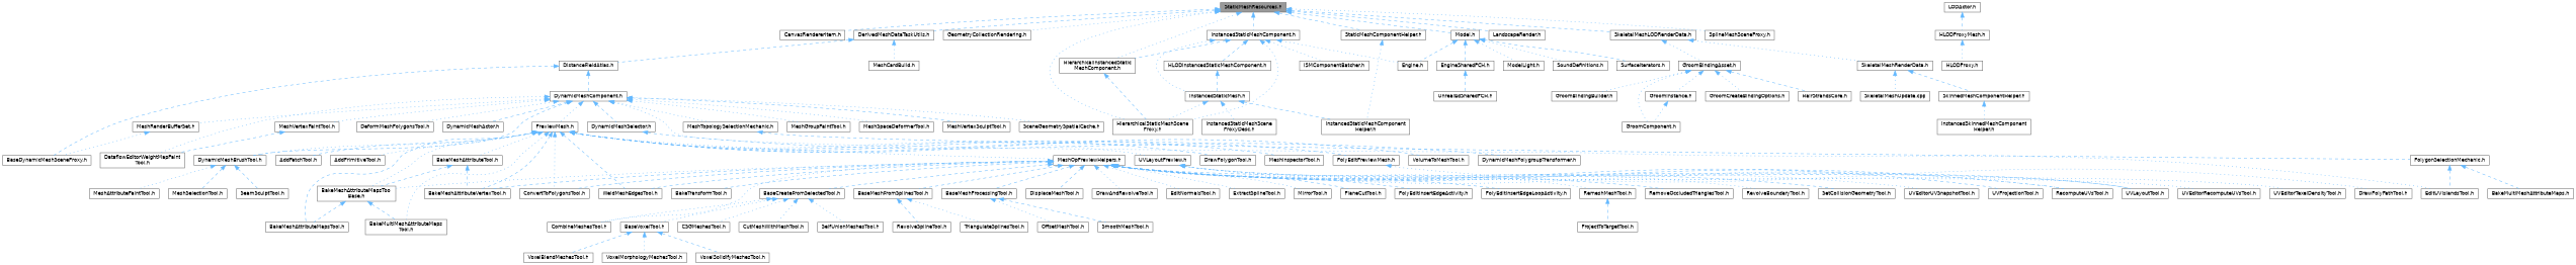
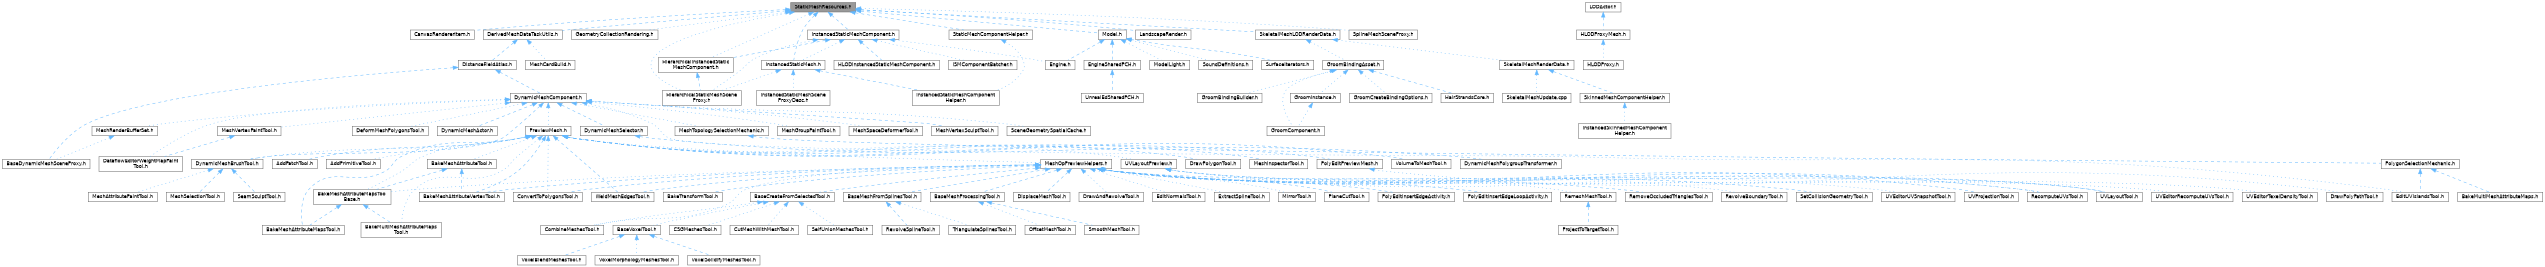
  digraph {
    node [color=grey40 fillcolor=white fontname=Helvetica fontsize=10 shape=box style=filled]
    edge [color=steelblue1 dir=back fontname=Helvetica fontsize=10 labelfontname=Helvetica labelfontsize=10 style=dashed]
    n1 [color=gray40 fillcolor=grey60 fontcolor=black height=0.2 label="StaticMeshResources.h" width=0.4]
    n2 [height=0.2 label="CanvasRendererItem.h" width=0.4]
    n3 [height=0.2 label="DerivedMeshDataTaskUtils.h" width=0.4]
    n4 [height=0.2 label="GeometryCollectionRendering.h" width=0.4]
    n5 [height=0.2 label="HierarchicalInstancedStatic\lMeshComponent.h" width=0.4]
    n6 [height=0.2 label="HierarchicalStaticMeshScene\lProxy.h" width=0.4]
    n7 [height=0.2 label="InstancedStaticMesh.h" width=0.4]
    n8 [height=0.2 label="InstancedStaticMeshComponent.h" width=0.4]
    n9 [height=0.2 label="LandscapeRender.h" width=0.4]
    n10 [height=0.2 label="Model.h" width=0.4]
    n11 [height=0.2 label="SkeletalMeshLODRenderData.h" width=0.4]
    n12 [height=0.2 label="SplineMeshSceneProxy.h" width=0.4]
    n13 [height=0.2 label="StaticMeshComponentHelper.h" width=0.4]
    n14 [height=0.2 label="DistanceFieldAtlas.h" width=0.4]
    n15 [height=0.2 label="MeshCardBuild.h" width=0.4]
    n16 [height=0.2 label="InstancedStaticMeshComponent\lHelper.h" width=0.4]
    n17 [height=0.2 label="InstancedStaticMeshScene\lProxyDesc.h" width=0.4]
    n18 [height=0.2 label="Engine.h" width=0.4]
    n19 [height=0.2 label="HLODInstancedStaticMeshComponent.h" width=0.4]
    n20 [height=0.2 label="ISMComponentBatcher.h" width=0.4]
    n21 [height=0.2 label="EngineSharedPCH.h" width=0.4]
    n22 [height=0.2 label="ModelLight.h" width=0.4]
    n23 [height=0.2 label="SoundDefinitions.h" width=0.4]
    n24 [height=0.2 label="SurfaceIterators.h" width=0.4]
    n25 [height=0.2 label="GroomBindingAsset.h" width=0.4]
    n26 [height=0.2 label="SkeletalMeshRenderData.h" width=0.4]
    n27 [height=0.2 label="BaseDynamicMeshSceneProxy.h" width=0.4]
    n28 [height=0.2 label="DynamicMeshComponent.h" width=0.4]
    n29 [height=0.2 label="DataflowEditorWeightMapPaint\lTool.h" width=0.4]
    n30 [height=0.2 label="DeformMeshPolygonsTool.h" width=0.4]
    n31 [height=0.2 label="DynamicMeshActor.h" width=0.4]
    n32 [height=0.2 label="DynamicMeshBrushTool.h" width=0.4]
    n33 [height=0.2 label="DynamicMeshSelector.h" width=0.4]
    n34 [height=0.2 label="EditUVIslandsTool.h" width=0.4]
    n35 [height=0.2 label="MeshGroupPaintTool.h" width=0.4]
    n36 [height=0.2 label="MeshRenderBufferSet.h" width=0.4]
    n37 [height=0.2 label="MeshSpaceDeformerTool.h" width=0.4]
    n38 [height=0.2 label="MeshTopologySelectionMechanic.h" width=0.4]
    n39 [height=0.2 label="MeshVertexPaintTool.h" width=0.4]
    n40 [height=0.2 label="MeshVertexSculptTool.h" width=0.4]
    n41 [height=0.2 label="PreviewMesh.h" width=0.4]
    n42 [height=0.2 label="SceneGeometrySpatialCache.h" width=0.4]
    n43 [height=0.2 label="MeshAttributePaintTool.h" width=0.4]
    n44 [height=0.2 label="MeshSelectionTool.h" width=0.4]
    n45 [height=0.2 label="SeamSculptTool.h" width=0.4]
    n46 [height=0.2 label="DynamicMeshPolygroupTransformer.h" width=0.4]
    n47 [height=0.2 label="PolygonSelectionMechanic.h" width=0.4]
    n48 [height=0.2 label="AddPatchTool.h" width=0.4]
    n49 [height=0.2 label="AddPrimitiveTool.h" width=0.4]
    n50 [height=0.2 label="BakeMeshAttributeMapsTool.h" width=0.4]
    n51 [height=0.2 label="BakeMeshAttributeMapsTool\lBase.h" width=0.4]
    n52 [height=0.2 label="BakeMultiMeshAttributeMaps\lTool.h" width=0.4]
    n53 [height=0.2 label="BakeMeshAttributeTool.h" width=0.4]
    n54 [height=0.2 label="BakeMeshAttributeVertexTool.h" width=0.4]
    n55 [height=0.2 label="ConvertToPolygonsTool.h" width=0.4]
    n56 [height=0.2 label="DrawPolygonTool.h" width=0.4]
    n57 [height=0.2 label="MeshInspectorTool.h" width=0.4]
    n58 [height=0.2 label="MeshOpPreviewHelpers.h" width=0.4]
    n59 [height=0.2 label="WeldMeshEdgesTool.h" width=0.4]
    n60 [height=0.2 label="PolyEditPreviewMesh.h" width=0.4]
    n61 [height=0.2 label="UVLayoutPreview.h" width=0.4]
    n62 [height=0.2 label="VolumeToMeshTool.h" width=0.4]
    n63 [height=0.2 label="BakeMultiMeshAttributeMaps.h" width=0.4]
    n64 [height=0.2 label="BakeTransformTool.h" width=0.4]
    n65 [height=0.2 label="BaseCreateFromSelectedTool.h" width=0.4]
    n66 [height=0.2 label="CombineMeshesTool.h" width=0.4]
    n67 [height=0.2 label="BaseMeshFromSplinesTool.h" width=0.4]
    n68 [height=0.2 label="BaseMeshProcessingTool.h" width=0.4]
    n69 [height=0.2 label="DisplaceMeshTool.h" width=0.4]
    n70 [height=0.2 label="DrawAndRevolveTool.h" width=0.4]
    n71 [height=0.2 label="EditNormalsTool.h" width=0.4]
    n72 [height=0.2 label="ExtractSplineTool.h" width=0.4]
    n73 [height=0.2 label="MirrorTool.h" width=0.4]
    n74 [height=0.2 label="PlaneCutTool.h" width=0.4]
    n75 [height=0.2 label="PolyEditInsertEdgeActivity.h" width=0.4]
    n76 [height=0.2 label="PolyEditInsertEdgeLoopActivity.h" width=0.4]
    n77 [height=0.2 label="RecomputeUVsTool.h" width=0.4]
    n78 [height=0.2 label="RemeshMeshTool.h" width=0.4]
    n79 [height=0.2 label="RemoveOccludedTrianglesTool.h" width=0.4]
    n80 [height=0.2 label="RevolveBoundaryTool.h" width=0.4]
    n81 [height=0.2 label="SetCollisionGeometryTool.h" width=0.4]
    n82 [height=0.2 label="UVEditorUVSnapshotTool.h" width=0.4]
    n83 [height=0.2 label="UVLayoutTool.h" width=0.4]
    n84 [height=0.2 label="UVProjectionTool.h" width=0.4]
    n85 [height=0.2 label="DrawPolyPathTool.h" width=0.4]
    n86 [height=0.2 label="UVEditorRecomputeUVsTool.h" width=0.4]
    n87 [height=0.2 label="UVEditorTexelDensityTool.h" width=0.4]
    n88 [height=0.2 label="BaseVoxelTool.h" width=0.4]
    n89 [height=0.2 label="CSGMeshesTool.h" width=0.4]
    n90 [height=0.2 label="CutMeshWithMeshTool.h" width=0.4]
    n91 [height=0.2 label="SelfUnionMeshesTool.h" width=0.4]
    n92 [height=0.2 label="RevolveSplineTool.h" width=0.4]
    n93 [height=0.2 label="TriangulateSplinesTool.h" width=0.4]
    n94 [height=0.2 label="OffsetMeshTool.h" width=0.4]
    n95 [height=0.2 label="SmoothMeshTool.h" width=0.4]
    n96 [height=0.2 label="ProjectToTargetTool.h" width=0.4]
    n97 [height=0.2 label="VoxelBlendMeshesTool.h" width=0.4]
    n98 [height=0.2 label="VoxelMorphologyMeshesTool.h" width=0.4]
    n99 [height=0.2 label="VoxelSolidifyMeshesTool.h" width=0.4]
    n100 [height=0.2 label="LODActor.h" width=0.4]
    n101 [height=0.2 label="HLODProxyMesh.h" width=0.4]
    n102 [height=0.2 label="HLODProxy.h" width=0.4]
    n103 [height=0.2 label="UnrealEdSharedPCH.h" width=0.4]
    n104 [height=0.2 label="GroomBindingBuilder.h" width=0.4]
    n105 [height=0.2 label="GroomComponent.h" width=0.4]
    n106 [height=0.2 label="GroomCreateBindingOptions.h" width=0.4]
    n107 [height=0.2 label="GroomInstance.h" width=0.4]
    n108 [height=0.2 label="HairStrandsCore.h" width=0.4]
    n109 [height=0.2 label="SkeletalMeshUpdate.cpp" width=0.4]
    n110 [height=0.2 label="SkinnedMeshComponentHelper.h" width=0.4]
    n111 [height=0.2 label="InstancedSkinnedMeshComponent\lHelper.h" width=0.4]
    n1 -> n2
    n1 -> n3
    n1 -> n4 [style=dotted]
    n1 -> n5 [style=dotted]
    n1 -> n6 [style=dotted]
-   n19 -> n7
+   n1 -> n7
    n1 -> n8
    n1 -> n9
    n1 -> n10
    n1 -> n11
    n1 -> n12 [style=dotted]
    n1 -> n13
    n3 -> n14
    n3 -> n15 [style=dotted]
    n5 -> n6
    n7 -> n6 [style=dotted]
    n7 -> n16
    n7 -> n17 [style=dotted]
    n8 -> n5
    n8 -> n6 [style=dotted]
    n8 -> n7 [style=dotted]
    n8 -> n18 [style=dotted]
    n8 -> n19
    n8 -> n20 [style=dotted]
    n10 -> n18
    n10 -> n21
    n10 -> n22 [style=dotted]
    n10 -> n23 [style=dotted]
    n10 -> n24
    n11 -> n25 [style=dotted]
    n11 -> n26 [style=dotted]
    n13 -> n16 [style=dotted]
    n14 -> n27
    n14 -> n28
    n21 -> n103
    n25 -> n104 [style=dotted]
    n25 -> n105 [style=dotted]
    n25 -> n106 [style=dotted]
    n25 -> n107 [style=dotted]
    n25 -> n108
    n26 -> n109 [style=dotted]
    n26 -> n110
    n28 -> n29 [style=dotted]
    n28 -> n30 [style=dotted]
    n28 -> n31
    n28 -> n32
    n28 -> n33
    n28 -> n34 [style=dotted]
    n28 -> n35 [style=dotted]
    n28 -> n36 [style=dotted]
    n28 -> n37 [style=dotted]
    n28 -> n38 [style=dotted]
    n28 -> n39 [style=dotted]
    n28 -> n40
    n28 -> n41 [style=dotted]
    n28 -> n42 [style=dotted]
    n32 -> n43 [style=dotted]
    n32 -> n44
    n32 -> n45
    n33 -> n46
    n36 -> n27 [style=dotted]
    n38 -> n47
    n39 -> n29
    n41 -> n32 [style=dotted]
    n41 -> n48
    n41 -> n49 [style=dotted]
    n41 -> n50
    n41 -> n51 [style=dotted]
    n41 -> n52 [style=dotted]
    n41 -> n53 [style=dotted]
    n41 -> n54
    n41 -> n55 [style=dotted]
    n41 -> n56
    n41 -> n57
    n41 -> n58 [style=dotted]
    n41 -> n59
    n41 -> n60
    n41 -> n61 [style=dotted]
    n41 -> n62
    n47 -> n34
    n47 -> n63
    n51 -> n50
    n51 -> n52
    n53 -> n51
    n53 -> n54
    n58 -> n51 [style=dotted]
    n58 -> n54
    n58 -> n55
    n58 -> n59
    n58 -> n64
    n58 -> n65
    n58 -> n66 [style=dotted]
    n58 -> n67
    n58 -> n68
    n58 -> n69
    n58 -> n70 [style=dotted]
    n58 -> n71 [style=dotted]
    n58 -> n72 [style=dotted]
    n58 -> n73 [style=dotted]
    n58 -> n74
    n58 -> n75
    n58 -> n76
    n58 -> n77
    n58 -> n78 [style=dotted]
    n58 -> n79
    n58 -> n80 [style=dotted]
    n58 -> n81
    n58 -> n82 [style=dotted]
    n58 -> n83
    n58 -> n84
    n60 -> n85 [style=dotted]
    n61 -> n77 [style=dotted]
    n61 -> n83
    n61 -> n86 [style=dotted]
    n61 -> n87 [style=dotted]
    n65 -> n66 [style=dotted]
    n65 -> n88 [style=dotted]
    n65 -> n89 [style=dotted]
    n65 -> n90 [style=dotted]
    n65 -> n91 [style=dotted]
    n67 -> n92
    n67 -> n93 [style=dotted]
    n68 -> n94 [style=dotted]
    n68 -> n95
    n78 -> n96
    n88 -> n97
    n88 -> n98 [style=dotted]
    n88 -> n99
    n100 -> n101
    n101 -> n102 [style=dotted]
    n107 -> n105 [style=dotted]
    n110 -> n111 [style=dotted]
  }
